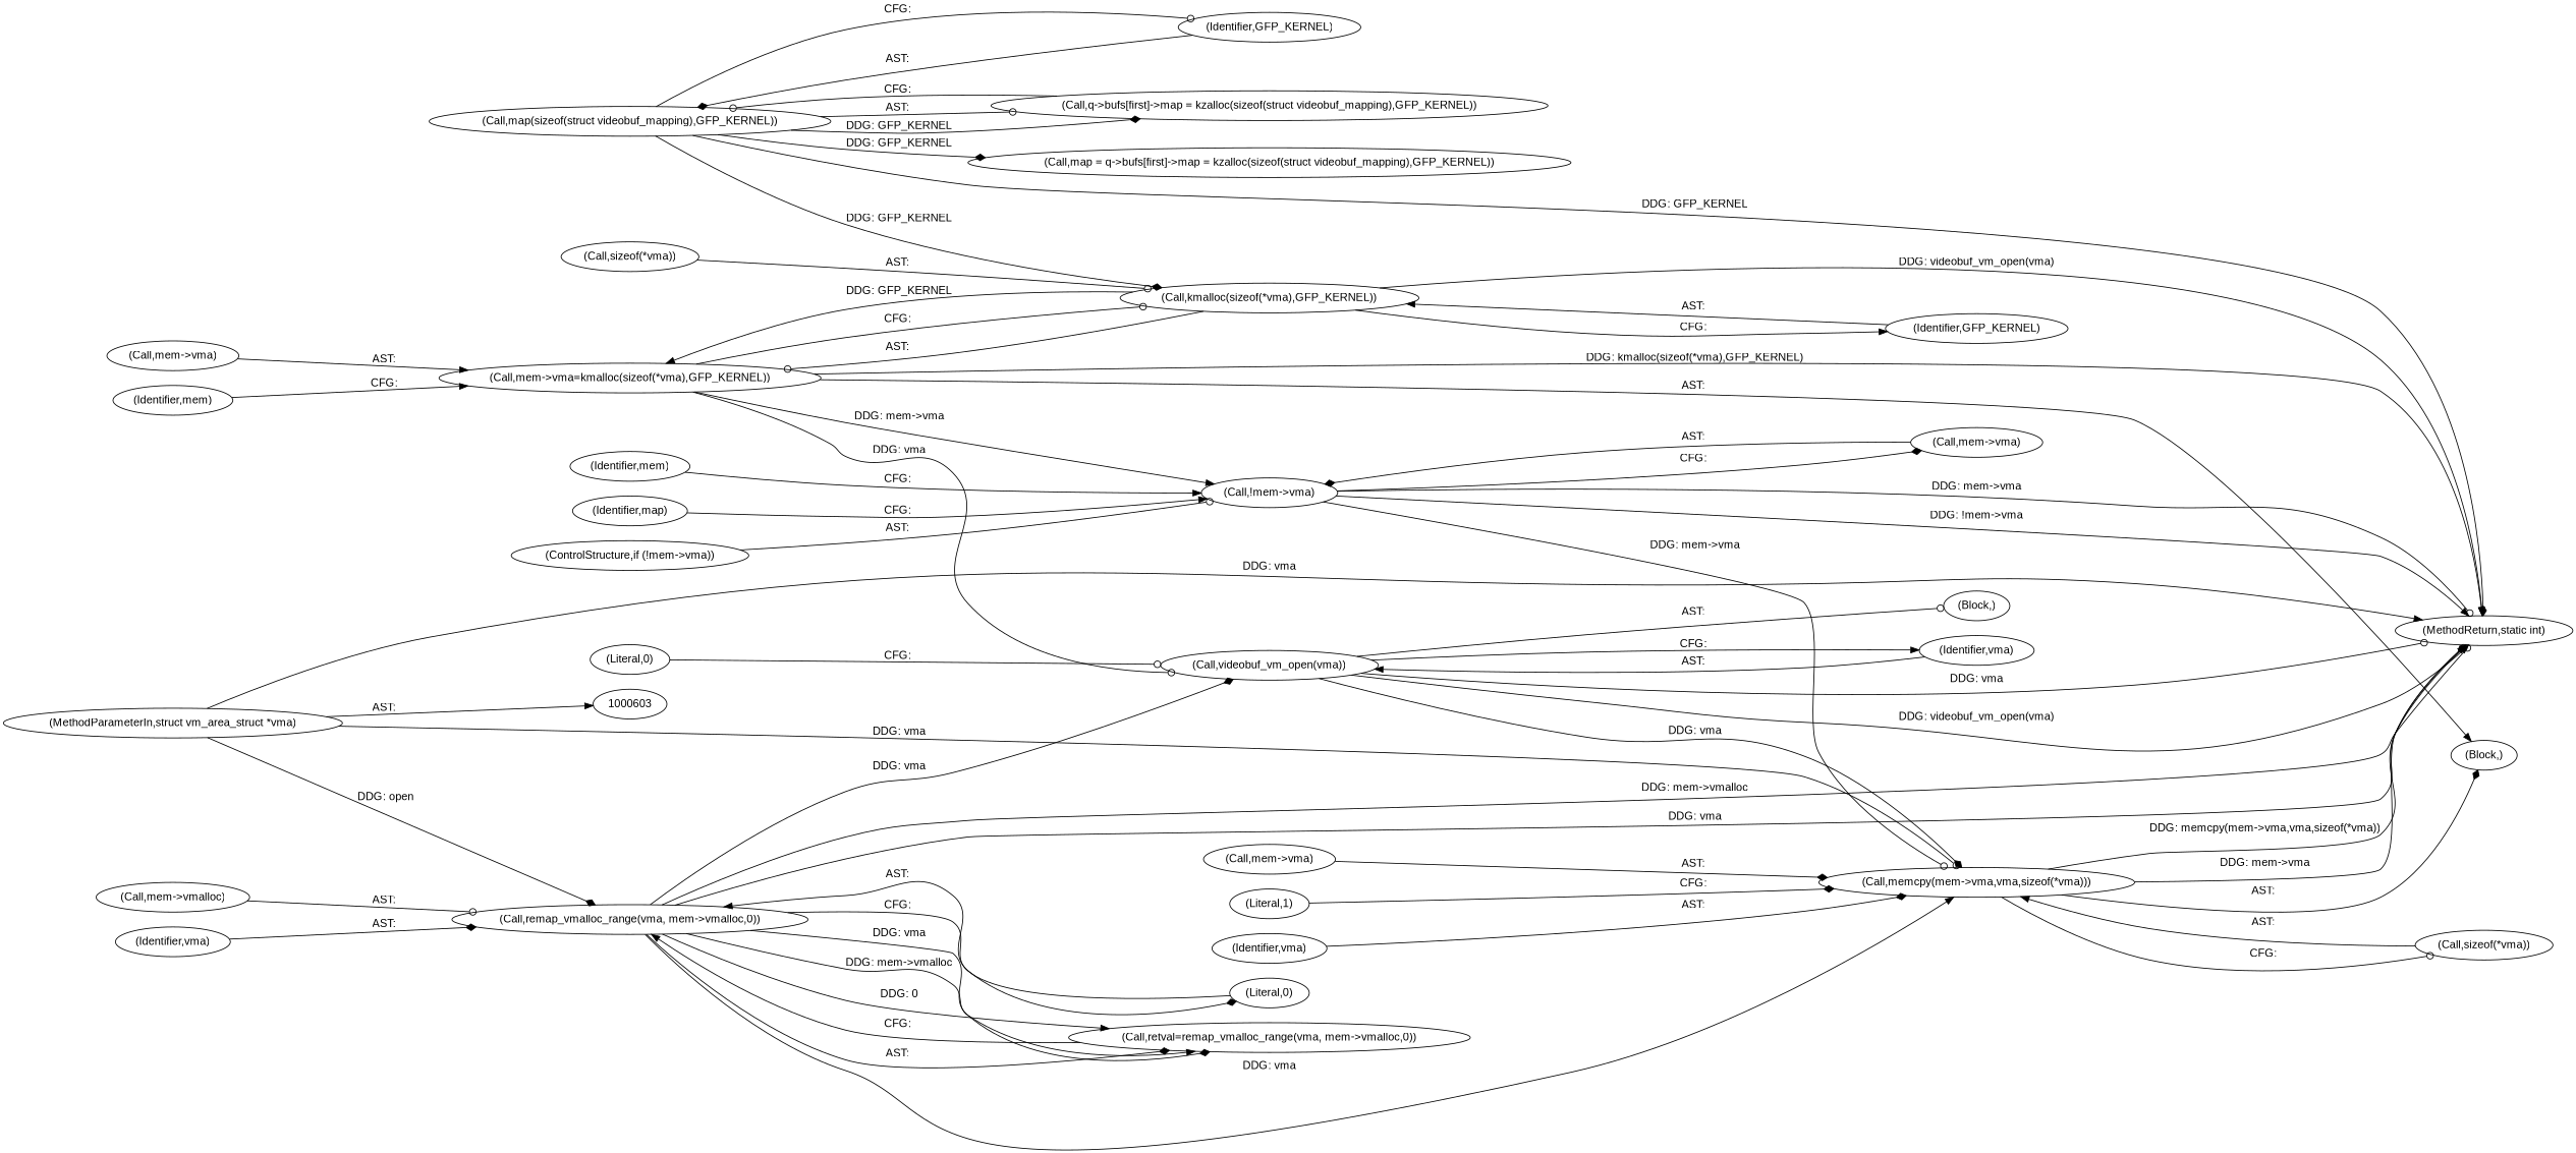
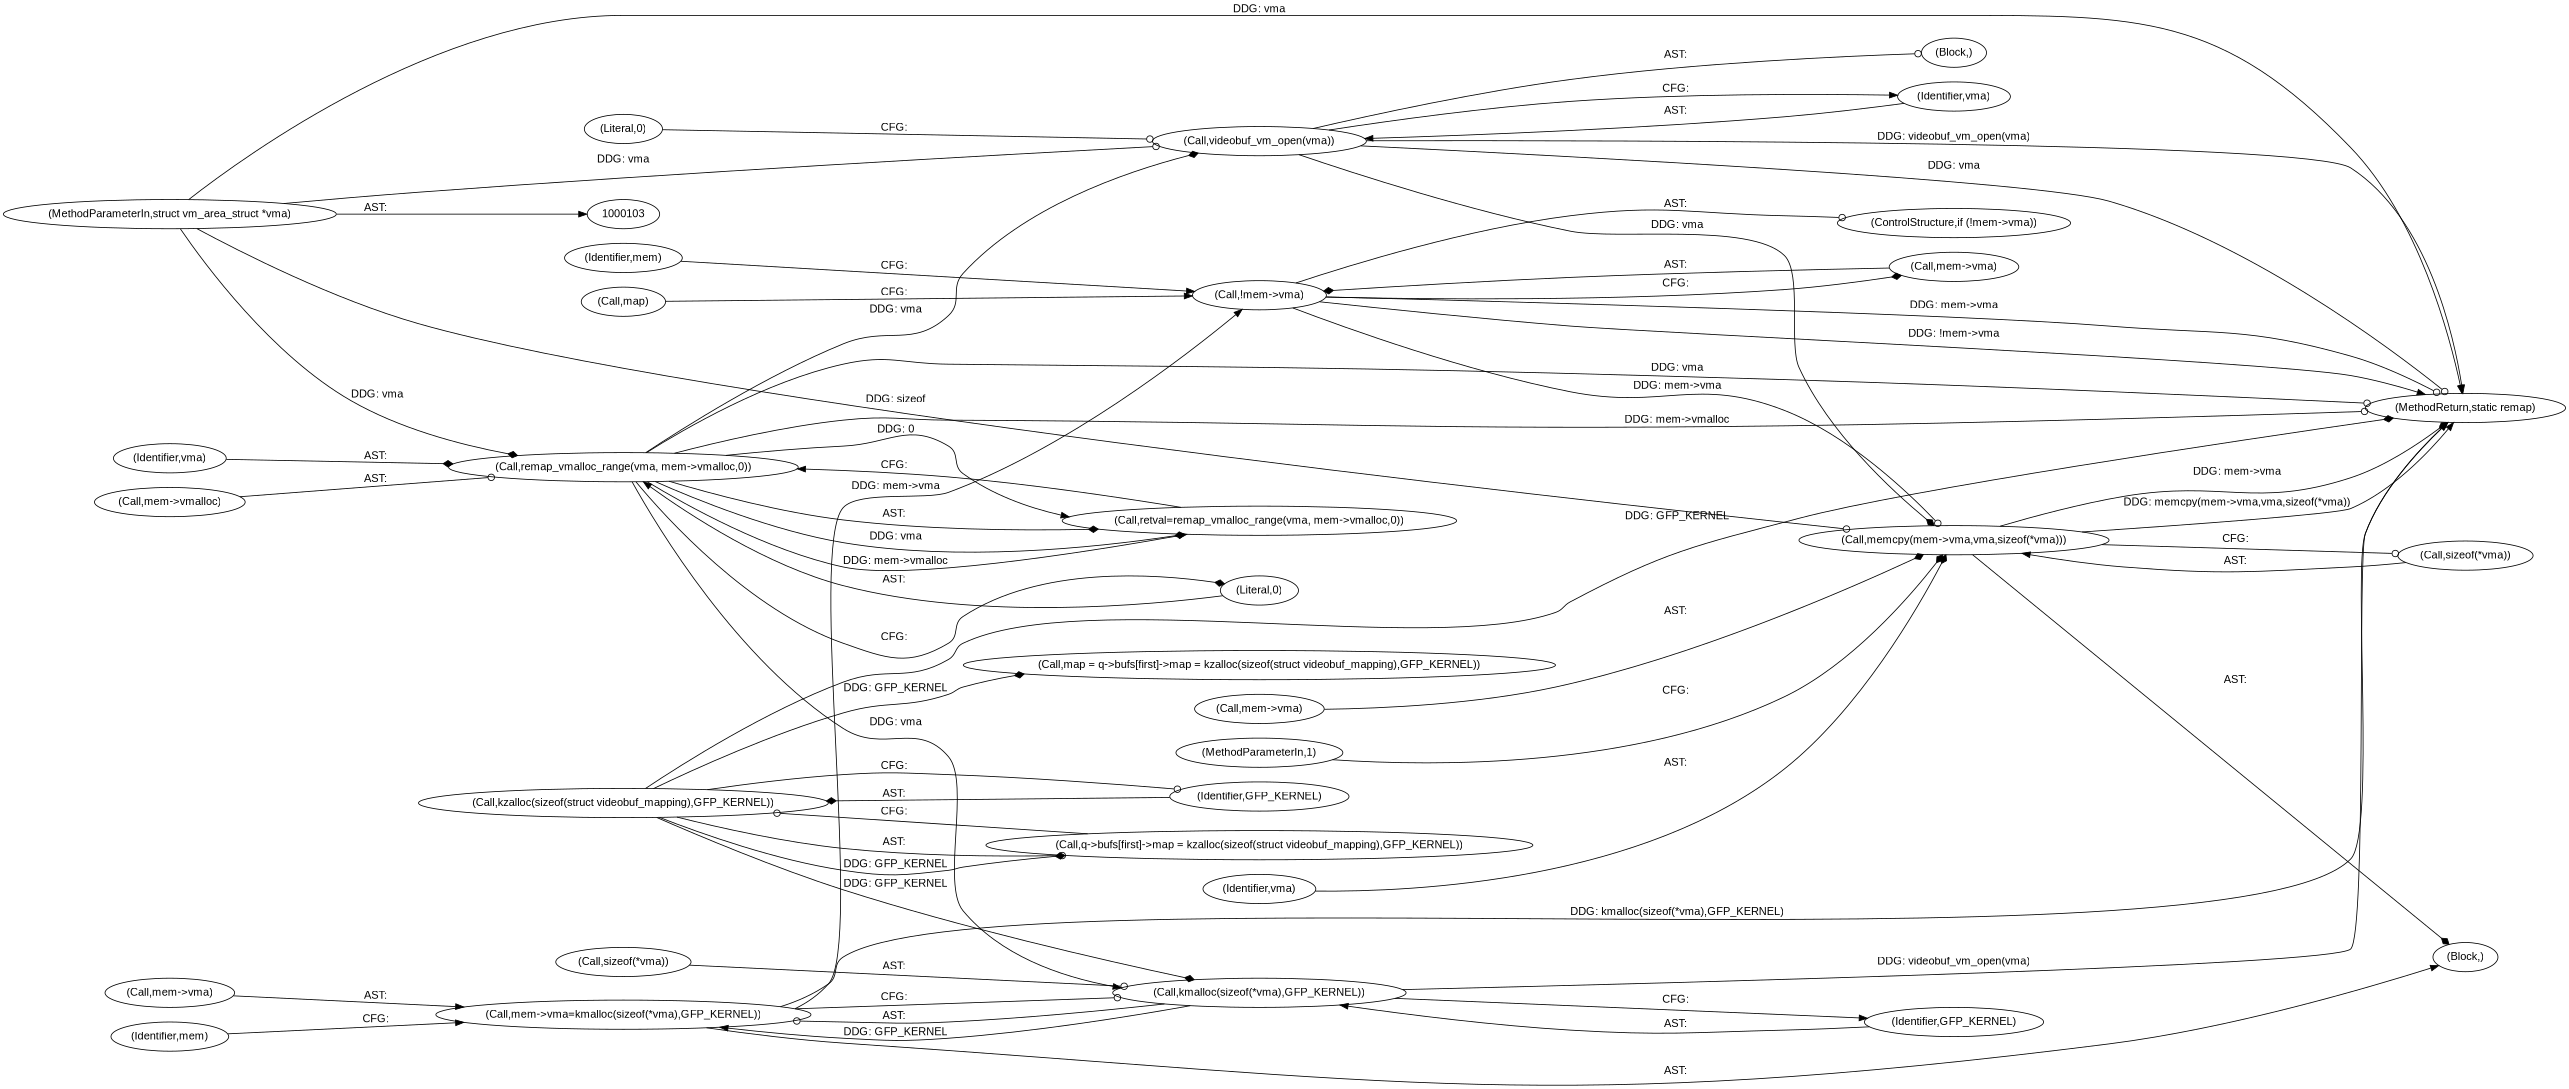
  digraph {
    fontname="Liberation Sans"
    rankdir=LR
    node [fontname="Liberation Sans"]
    edge [arrowhead=normal fontname="Liberation Sans"]
    n1 [label="(Call,videobuf_vm_open(vma))"]
-   n2 [label="(MethodReturn,static int)"]
+   n2 [label="(MethodReturn,static remap)"]
    n3 [label="(Block,)"]
    n4 [label="(Identifier,vma)"]
    n5 [label="(Call,memcpy(mem->vma,vma,sizeof(*vma)))"]
    n6 [label="(Call,remap_vmalloc_range(vma, mem->vmalloc,0))"]
    n7 [label="(Call,retval=remap_vmalloc_range(vma, mem->vmalloc,0))"]
    n8 [label="(Literal,0)"]
    n9 [label="(Block,)"]
    n10 [label="(Call,sizeof(*vma))"]
    n11 [label="(MethodParameterIn,struct vm_area_struct *vma)"]
-   1000103 [label=1000603]
+   1000103
    n13 [label="(Call,!mem->vma)"]
    n14 [label="(ControlStructure,if (!mem->vma))"]
    n15 [label="(Call,mem->vma)"]
    n16 [label="(Call,mem->vma=kmalloc(sizeof(*vma),GFP_KERNEL))"]
    n17 [label="(Call,kmalloc(sizeof(*vma),GFP_KERNEL))"]
    n18 [label="(Identifier,GFP_KERNEL)"]
-   n19 [label="(Call,map(sizeof(struct videobuf_mapping),GFP_KERNEL))"]
+   n19 [label="(Call,kzalloc(sizeof(struct videobuf_mapping),GFP_KERNEL))"]
    n20 [label="(Identifier,GFP_KERNEL)"]
    n21 [label="(Call,q->bufs[first]->map = kzalloc(sizeof(struct videobuf_mapping),GFP_KERNEL))"]
    n22 [label="(Call,map = q->bufs[first]->map = kzalloc(sizeof(struct videobuf_mapping),GFP_KERNEL))"]
    n23 [label="(Call,mem->vma)"]
    n24 [label="(Identifier,mem)"]
    n25 [label="(Identifier,mem)"]
-   n26 [label="(Identifier,map)"]
+   n26 [label="(Call,map)"]
    n27 [label="(Literal,0)"]
    n28 [label="(Call,sizeof(*vma))"]
    n29 [label="(Identifier,vma)"]
    n30 [label="(Call,mem->vmalloc)"]
-   n31 [label="(Literal,1)"]
+   n31 [label="(MethodParameterIn,1)"]
    n32 [label="(Identifier,vma)"]
    n33 [label="(Call,mem->vma)"]
    n1 -> n2 [label="DDG: videobuf_vm_open(vma)"]
    n1 -> n2 [arrowhead=odot label="DDG: vma"]
    n1 -> n3 [arrowhead=odot label="AST: "]
    n1 -> n4 [label="CFG: "]
    n1 -> n5 [arrowhead=diamond label="DDG: vma"]
    n4 -> n1 [label="AST: "]
    n5 -> n2 [label="DDG: memcpy(mem->vma,vma,sizeof(*vma))"]
    n5 -> n2 [arrowhead=diamond label="DDG: mem->vma"]
    n5 -> n9 [arrowhead=diamond label="AST: "]
    n5 -> n10 [arrowhead=odot label="CFG: "]
    n6 -> n1 [arrowhead=diamond label="DDG: vma"]
    n6 -> n2 [arrowhead=odot label="DDG: vma"]
    n6 -> n2 [arrowhead=odot label="DDG: mem->vmalloc"]
-   n6 -> n5 [label="DDG: vma"]
+   n6 -> n17 [label="DDG: vma"]
    n6 -> n7 [arrowhead=diamond label="AST: "]
    n6 -> n7 [arrowhead=diamond label="DDG: vma"]
    n6 -> n7 [label="DDG: mem->vmalloc"]
    n6 -> n7 [label="DDG: 0"]
    n6 -> n8 [arrowhead=diamond label="CFG: "]
    n7 -> n6 [label="CFG: "]
    n8 -> n6 [label="AST: "]
    n10 -> n5 [label="AST: "]
-   n16 -> n1 [arrowhead=odot label="DDG: vma"]
+   n11 -> n1 [arrowhead=odot label="DDG: vma"]
    n11 -> n2 [label="DDG: vma"]
-   n11 -> n5 [arrowhead=odot label="DDG: vma"]
-   n11 -> n6 [arrowhead=diamond label="DDG: open"]
+   n11 -> n5 [arrowhead=odot label="DDG: sizeof"]
+   n11 -> n6 [arrowhead=diamond label="DDG: vma"]
    n11 -> 1000103 [label="AST: "]
    n13 -> n2 [label="DDG: !mem->vma"]
    n13 -> n2 [arrowhead=odot label="DDG: mem->vma"]
    n13 -> n5 [arrowhead=odot label="DDG: mem->vma"]
-   n14 -> n13 [arrowhead=odot label="AST: "]
+   n13 -> n14 [arrowhead=odot label="AST: "]
    n13 -> n15 [arrowhead=diamond label="CFG: "]
    n15 -> n13 [arrowhead=diamond label="AST: "]
    n16 -> n2 [label="DDG: kmalloc(sizeof(*vma),GFP_KERNEL)"]
    n16 -> n9 [label="AST: "]
    n16 -> n13 [label="DDG: mem->vma"]
    n16 -> n17 [arrowhead=odot label="CFG: "]
    n17 -> n2 [label="DDG: videobuf_vm_open(vma)"]
    n17 -> n16 [arrowhead=odot label="AST: "]
    n17 -> n16 [label="DDG: GFP_KERNEL"]
    n17 -> n18 [label="CFG: "]
    n18 -> n17 [label="AST: "]
    n19 -> n2 [arrowhead=diamond label="DDG: GFP_KERNEL"]
    n19 -> n17 [arrowhead=diamond label="DDG: GFP_KERNEL"]
    n19 -> n20 [arrowhead=odot label="CFG: "]
    n19 -> n21 [arrowhead=odot label="AST: "]
    n19 -> n21 [arrowhead=diamond label="DDG: GFP_KERNEL"]
    n19 -> n22 [arrowhead=diamond label="DDG: GFP_KERNEL"]
    n20 -> n19 [arrowhead=diamond label="AST: "]
    n21 -> n19 [arrowhead=odot label="CFG: "]
    n23 -> n5 [arrowhead=diamond label="AST: "]
    n24 -> n13 [label="CFG: "]
    n25 -> n16 [label="CFG: "]
    n26 -> n13 [label="CFG: "]
    n27 -> n1 [arrowhead=odot label="CFG: "]
    n28 -> n17 [arrowhead=odot label="AST: "]
    n29 -> n6 [arrowhead=diamond label="AST: "]
    n30 -> n6 [arrowhead=odot label="AST: "]
    n31 -> n5 [arrowhead=diamond label="CFG: "]
    n32 -> n5 [arrowhead=diamond label="AST: "]
    n33 -> n16 [label="AST: "]
  }
